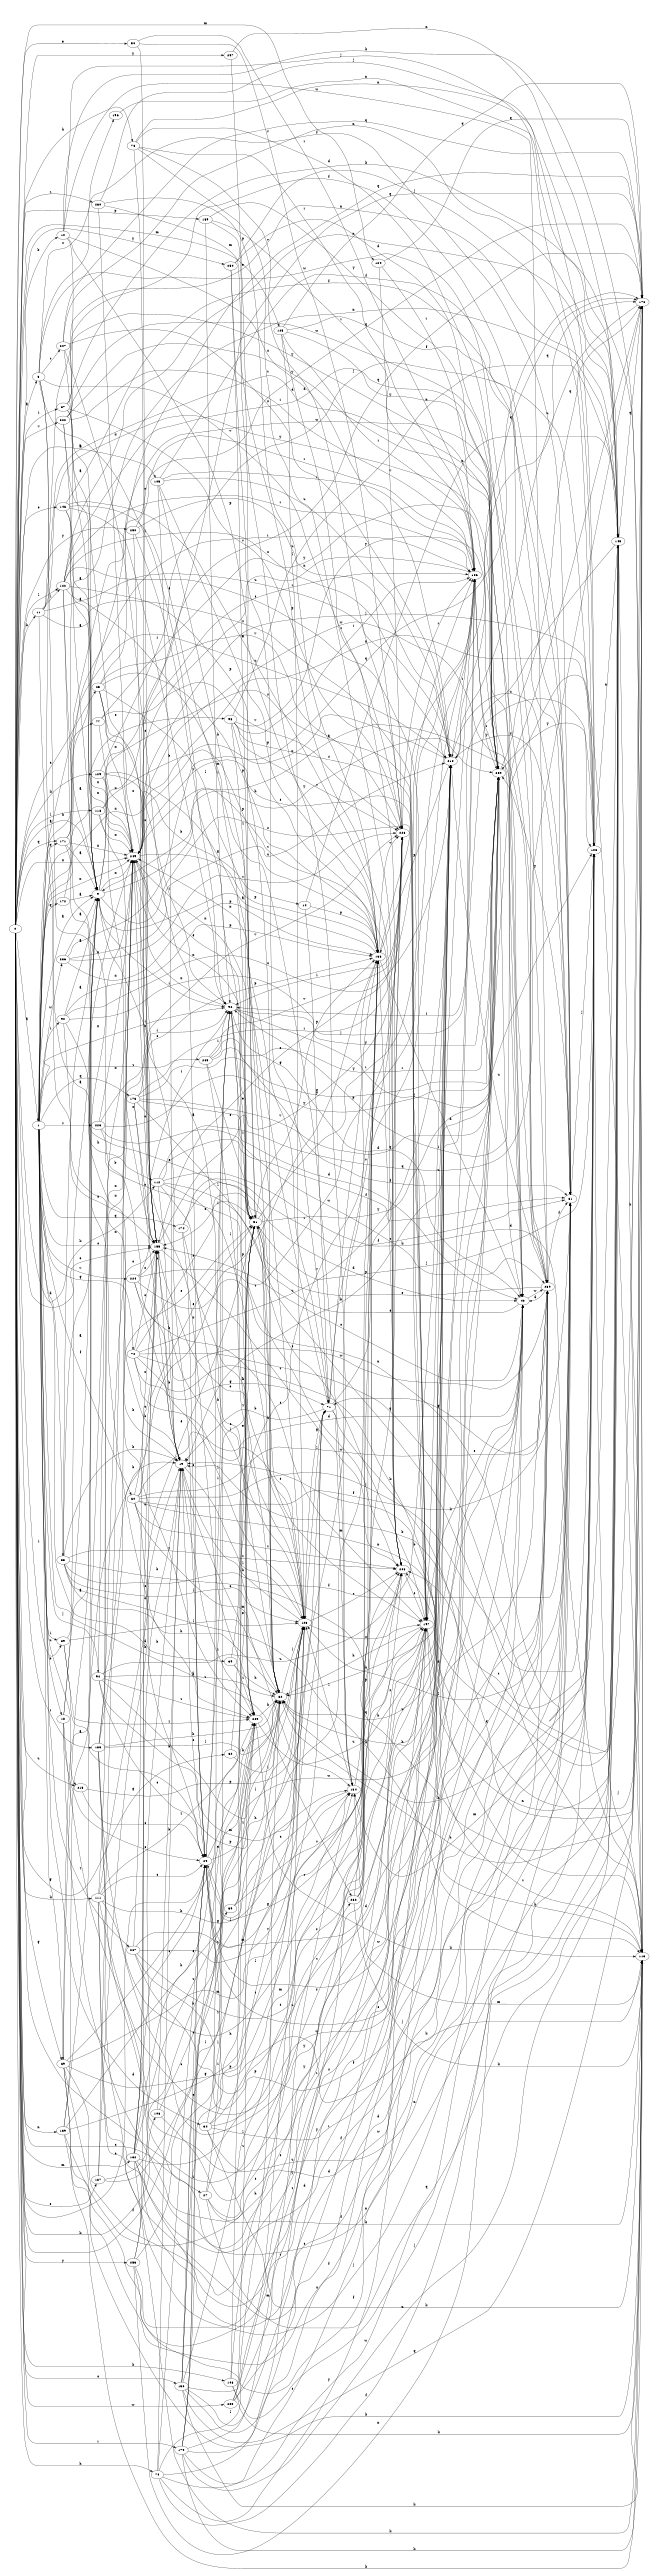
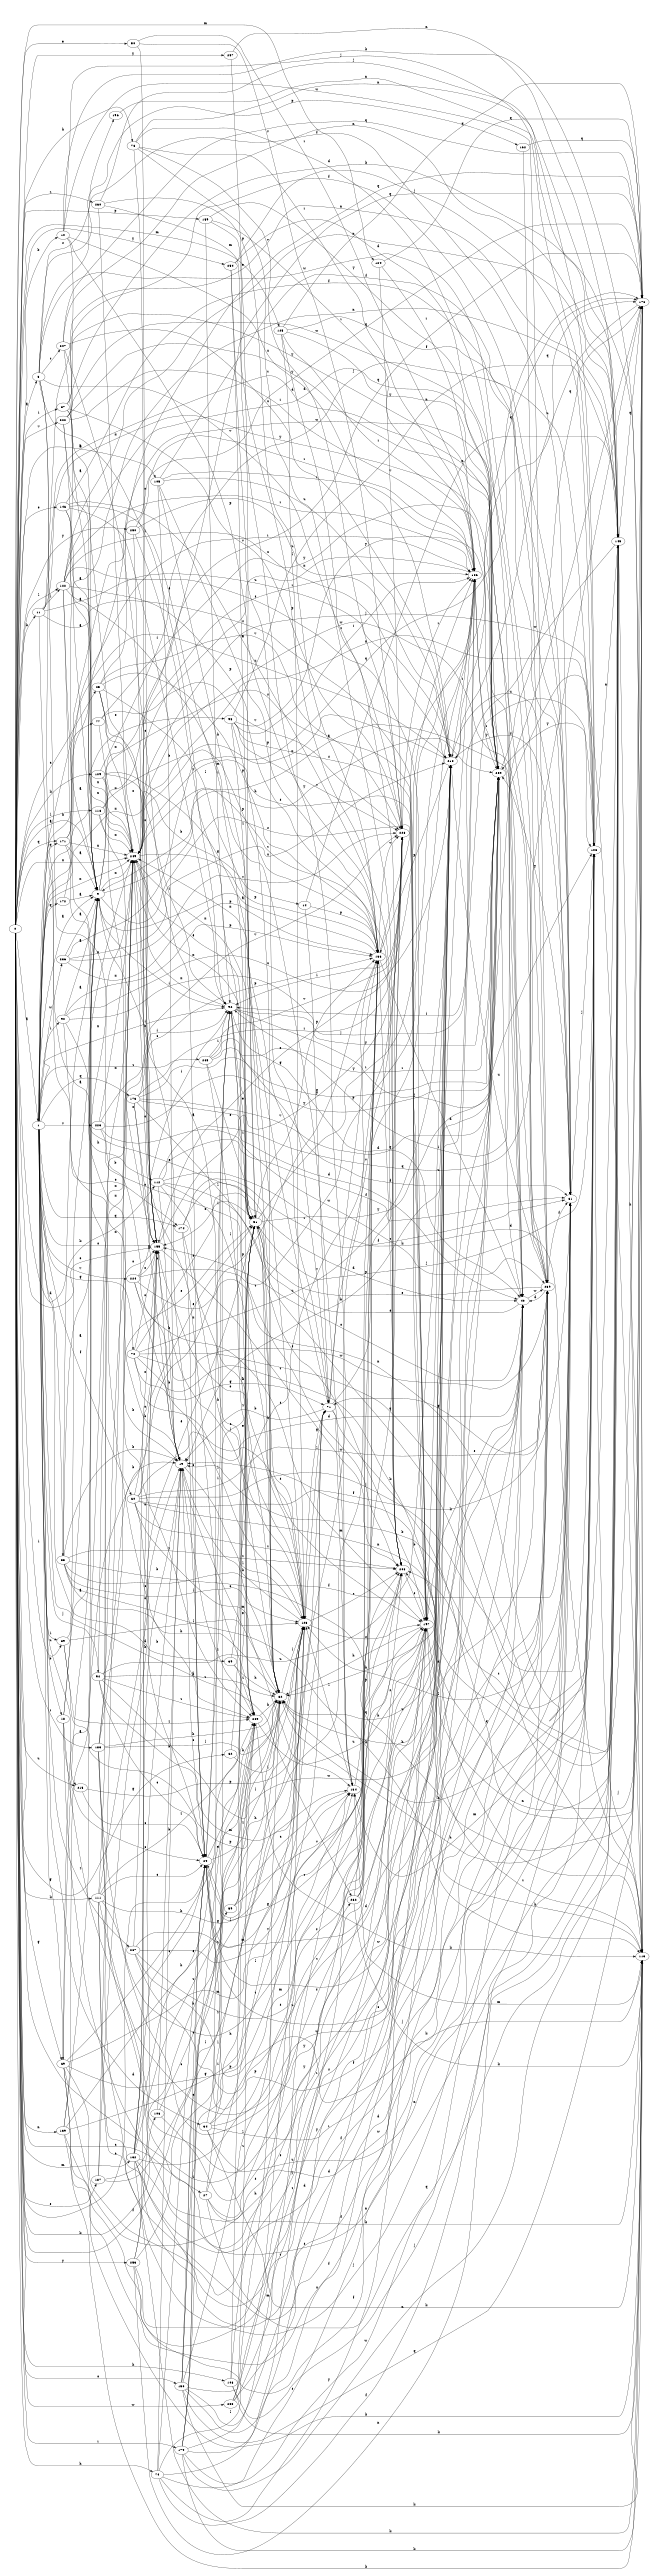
  strict digraph {
    rankdir=LR
    0
    1
    3
    9
    10
    11
    25
    27
    29
    50
    59
    62
    69
    74
    76
    87
    89
    105
    106
    108
    109
    111
    112
    118
    122
    124
    125
    132
    139
    146
    150
    155
    159
    171
    179
    183
    187
    215
    222
    233
    249
    250
    253
    254
    257
    260
    262
    14
    18
    33
    34
    39
    60
    70
    77
    90
    92
    94
    95
    172
    173
    174
    186
    218
    223
    224
    236
    265
    267
    19
    61
+   162
    196
    207
    228
    239
    176
    197
    259
    103
    113
    166
    40
    145
    123
    82
    208
    269
    51
    134
    71
    0 -> 1 [label=a]
    0 -> 3 [label=a]
    0 -> 9 [label=a]
    0 -> 10 [label=b]
    0 -> 11 [label=b]
    0 -> 25 [label=c]
    0 -> 27 [label=c]
    0 -> 29 [label=c]
    0 -> 50 [label=e]
    0 -> 59 [label=f]
    0 -> 62 [label=g]
    0 -> 69 [label=g]
    0 -> 74 [label=h]
    0 -> 76 [label=h]
    0 -> 87 [label=i]
    0 -> 89 [label=i]
    0 -> 105 [label=k]
    0 -> 106 [label=k]
    0 -> 108 [label=k]
    0 -> 109 [label=k]
    0 -> 111 [label=k]
    0 -> 112 [label=k]
    0 -> 118 [label=l]
    0 -> 122 [label=l]
    0 -> 124 [label=m]
    0 -> 125 [label=m]
    0 -> 132 [label=m]
    0 -> 139 [label=n]
    0 -> 146 [label=o]
    0 -> 150 [label=o]
    0 -> 155 [label=o]
    0 -> 159 [label=p]
    0 -> 171 [label=q]
    0 -> 179 [label=r]
    0 -> 183 [label=r]
    0 -> 187 [label=s]
    0 -> 215 [label=u]
    0 -> 222 [label=v]
    0 -> 233 [label=w]
    0 -> 249 [label=x]
    0 -> 250 [label=y]
    0 -> 253 [label=y]
    0 -> 254 [label=y]
    0 -> 257 [label=y]
    0 -> 260 [label=z]
    0 -> 262 [label=z]
    1 -> 9 [label=a]
    1 -> 69 [label=g]
    1 -> 89 [label=i]
    1 -> 155 [label=o]
    1 -> 171 [label=q]
    1 -> 215 [label=u]
    1 -> 249 [label=x]
    1 -> 262 [label=z]
    1 -> 14 [label=b]
    1 -> 18 [label=b]
    1 -> 33 [label=d]
    1 -> 34 [label=d]
    1 -> 39 [label=d]
    1 -> 60 [label=f]
    1 -> 70 [label=g]
    1 -> 77 [label=h]
    1 -> 90 [label=i]
    1 -> 92 [label=i]
    1 -> 94 [label=j]
    1 -> 95 [label=j]
    1 -> 172 [label=q]
    1 -> 173 [label=q]
    1 -> 174 [label=q]
    1 -> 186 [label=r]
    1 -> 218 [label=u]
    1 -> 223 [label=v]
    1 -> 224 [label=v]
    1 -> 236 [label=w]
    1 -> 265 [label=z]
    1 -> 267 [label=z]
    3 -> 112 [label=k]
    3 -> 92 [label=i]
    3 -> 19 [label=b]
    3 -> 61 [label=f]
+   3 -> 162 [label=p]
    3 -> 196 [label=s]
    3 -> 207 [label=t]
    3 -> 228 [label=v]
    3 -> 239 [label=w]
    9 -> 249 [label=x]
    9 -> 92 [label=i]
    9 -> 186 [label=r]
    9 -> 176 [label=q]
    9 -> 197 [label=s]
    9 -> 259 [label=y]
    10 -> 9 [label=a]
    10 -> 218 [label=u]
    10 -> 239 [label=w]
    10 -> 103 [label=j]
    10 -> 113 [label=k]
    10 -> 166 [label=p]
    11 -> 122 [label=l]
-   11 -> 155 [label=o]
+   11 -> 174 [label=o]
    11 -> 218 [label=u]
    11 -> 197 [label=s]
    11 -> 259 [label=y]
    11 -> 40 [label=d]
    11 -> 145 [label=n]
    25 -> 29 [label=c]
    25 -> 155 [label=o]
    25 -> 249 [label=x]
    25 -> 228 [label=v]
    25 -> 176 [label=q]
    25 -> 166 [label=p]
    25 -> 123 [label=l]
    27 -> 92 [label=i]
    27 -> 239 [label=w]
    27 -> 176 [label=q]
    27 -> 197 [label=s]
    27 -> 123 [label=l]
    29 -> 92 [label=i]
    29 -> 239 [label=w]
    29 -> 113 [label=k]
    29 -> 40 [label=d]
    29 -> 123 [label=l]
    29 -> 82 [label=h]
    29 -> 208 [label=t]
    50 -> 155 [label=o]
    50 -> 186 [label=r]
    50 -> 228 [label=v]
    59 -> 228 [label=v]
    59 -> 82 [label=h]
    59 -> 269 [label=z]
    62 -> 123 [label=l]
    62 -> 51 [label=e]
    69 -> 9 [label=a]
    69 -> 92 [label=i]
    69 -> 61 [label=f]
    69 -> 259 [label=y]
    69 -> 113 [label=k]
    69 -> 166 [label=p]
    69 -> 40 [label=d]
    69 -> 82 [label=h]
    69 -> 134 [label=m]
    74 -> 29 [label=c]
    74 -> 19 [label=b]
    74 -> 61 [label=f]
    74 -> 197 [label=s]
    74 -> 259 [label=y]
    74 -> 123 [label=l]
    74 -> 208 [label=t]
    76 -> 155 [label=o]
    76 -> 186 [label=r]
    76 -> 228 [label=v]
    76 -> 40 [label=d]
    76 -> 145 [label=n]
    76 -> 208 [label=t]
    87 -> 9 [label=a]
    87 -> 155 [label=o]
    87 -> 61 [label=f]
    87 -> 228 [label=v]
    87 -> 259 [label=y]
    89 -> 9 [label=a]
    89 -> 166 [label=p]
    89 -> 123 [label=l]
    89 -> 269 [label=z]
    105 -> 186 [label=r]
    105 -> 218 [label=u]
    105 -> 19 [label=b]
    105 -> 61 [label=f]
    105 -> 166 [label=p]
    105 -> 82 [label=h]
    106 -> 186 [label=r]
    106 -> 19 [label=b]
    106 -> 123 [label=l]
    108 -> 103 [label=j]
    108 -> 113 [label=k]
    108 -> 208 [label=t]
    108 -> 51 [label=e]
    109 -> 249 [label=x]
    109 -> 92 [label=i]
    109 -> 19 [label=b]
    109 -> 103 [label=j]
    109 -> 71 [label=g]
    111 -> 29 [label=c]
    111 -> 249 [label=x]
    111 -> 61 [label=f]
    111 -> 259 [label=y]
    111 -> 103 [label=j]
    111 -> 208 [label=t]
    111 -> 269 [label=z]
    111 -> 51 [label=e]
    111 -> 71 [label=g]
    112 -> 19 [label=b]
    112 -> 61 [label=f]
    112 -> 176 [label=q]
    112 -> 197 [label=s]
    112 -> 113 [label=k]
    112 -> 123 [label=l]
    112 -> 82 [label=h]
    118 -> 155 [label=o]
    118 -> 249 [label=x]
    118 -> 197 [label=s]
    118 -> 166 [label=p]
    122 -> 9 [label=a]
    122 -> 186 [label=r]
    122 -> 218 [label=u]
    122 -> 19 [label=b]
    122 -> 197 [label=s]
    122 -> 166 [label=p]
    122 -> 40 [label=d]
    122 -> 145 [label=n]
    122 -> 134 [label=m]
    124 -> 186 [label=r]
    124 -> 228 [label=v]
    124 -> 176 [label=q]
    125 -> 186 [label=r]
    125 -> 61 [label=f]
    125 -> 176 [label=q]
    125 -> 259 [label=y]
    125 -> 123 [label=l]
    125 -> 208 [label=t]
    132 -> 29 [label=c]
    132 -> 155 [label=o]
    132 -> 19 [label=b]
    132 -> 197 [label=s]
    132 -> 259 [label=y]
    132 -> 113 [label=k]
    132 -> 166 [label=p]
    132 -> 40 [label=d]
    132 -> 269 [label=z]
    132 -> 51 [label=e]
    139 -> 9 [label=a]
    139 -> 19 [label=b]
    139 -> 197 [label=s]
    139 -> 113 [label=k]
    139 -> 82 [label=h]
    139 -> 71 [label=g]
    146 -> 9 [label=a]
    146 -> 249 [label=x]
    146 -> 92 [label=i]
    146 -> 61 [label=f]
    146 -> 208 [label=t]
    146 -> 51 [label=e]
    150 -> 29 [label=c]
    150 -> 186 [label=r]
    150 -> 218 [label=u]
    150 -> 176 [label=q]
    150 -> 113 [label=k]
    150 -> 123 [label=l]
    150 -> 82 [label=h]
    150 -> 208 [label=t]
    150 -> 269 [label=z]
    155 -> 19 [label=b]
    155 -> 228 [label=v]
    155 -> 123 [label=l]
    155 -> 208 [label=t]
    159 -> 92 [label=i]
    159 -> 186 [label=r]
    159 -> 259 [label=y]
    159 -> 166 [label=p]
    171 -> 9 [label=a]
    171 -> 29 [label=c]
    171 -> 249 [label=x]
    171 -> 239 [label=w]
    171 -> 145 [label=n]
    179 -> 29 [label=c]
    179 -> 239 [label=w]
    179 -> 197 [label=s]
    179 -> 113 [label=k]
    179 -> 145 [label=n]
    179 -> 269 [label=z]
    179 -> 51 [label=e]
    179 -> 134 [label=m]
    183 -> 155 [label=o]
    183 -> 249 [label=x]
    183 -> 61 [label=f]
    183 -> 259 [label=y]
    183 -> 145 [label=n]
    183 -> 123 [label=l]
    183 -> 82 [label=h]
    183 -> 51 [label=e]
    187 -> 249 [label=x]
    187 -> 19 [label=b]
    187 -> 123 [label=l]
    187 -> 82 [label=h]
    215 -> 29 [label=c]
    215 -> 166 [label=p]
    222 -> 9 [label=a]
    222 -> 249 [label=x]
    222 -> 186 [label=r]
    222 -> 239 [label=w]
    222 -> 259 [label=y]
    222 -> 113 [label=k]
    233 -> 197 [label=s]
    233 -> 40 [label=d]
    233 -> 82 [label=h]
    233 -> 269 [label=z]
    249 -> 155 [label=o]
    249 -> 239 [label=w]
    249 -> 176 [label=q]
    249 -> 197 [label=s]
    249 -> 103 [label=j]
    249 -> 166 [label=p]
    249 -> 208 [label=t]
    249 -> 51 [label=e]
    250 -> 155 [label=o]
    250 -> 186 [label=r]
    250 -> 218 [label=u]
    250 -> 269 [label=z]
    253 -> 155 [label=o]
    253 -> 218 [label=u]
    253 -> 19 [label=b]
    253 -> 61 [label=f]
    253 -> 145 [label=n]
    253 -> 123 [label=l]
    254 -> 103 [label=j]
    254 -> 40 [label=d]
    254 -> 51 [label=e]
    254 -> 71 [label=g]
    257 -> 145 [label=n]
    257 -> 51 [label=e]
    260 -> 249 [label=x]
    260 -> 103 [label=j]
    260 -> 166 [label=p]
    260 -> 134 [label=m]
    262 -> 218 [label=u]
    262 -> 197 [label=s]
    262 -> 113 [label=k]
    262 -> 166 [label=p]
    262 -> 40 [label=d]
    14 -> 166 [label=p]
    14 -> 145 [label=n]
    14 -> 71 [label=g]
    18 -> 9 [label=a]
    18 -> 29 [label=c]
    18 -> 249 [label=x]
    18 -> 239 [label=w]
    18 -> 113 [label=k]
    33 -> 9 [label=a]
    33 -> 249 [label=x]
    33 -> 19 [label=b]
    33 -> 61 [label=f]
    33 -> 176 [label=q]
    33 -> 113 [label=k]
    33 -> 123 [label=l]
    33 -> 82 [label=h]
    33 -> 208 [label=t]
    34 -> 92 [label=i]
    34 -> 197 [label=s]
    34 -> 103 [label=j]
    34 -> 113 [label=k]
    34 -> 145 [label=n]
    34 -> 134 [label=m]
    34 -> 71 [label=g]
    39 -> 228 [label=v]
    39 -> 82 [label=h]
    39 -> 269 [label=z]
    60 -> 155 [label=o]
    60 -> 61 [label=f]
    60 -> 239 [label=w]
    60 -> 103 [label=j]
    60 -> 40 [label=d]
    60 -> 145 [label=n]
    60 -> 208 [label=t]
    60 -> 269 [label=z]
    60 -> 51 [label=e]
    60 -> 134 [label=m]
    70 -> 155 [label=o]
    70 -> 218 [label=u]
    70 -> 239 [label=w]
    70 -> 176 [label=q]
    70 -> 197 [label=s]
    70 -> 113 [label=k]
    70 -> 51 [label=e]
    70 -> 71 [label=g]
    77 -> 249 [label=x]
    77 -> 228 [label=v]
    77 -> 259 [label=y]
    90 -> 9 [label=a]
    90 -> 218 [label=u]
    90 -> 103 [label=j]
    90 -> 166 [label=p]
    90 -> 269 [label=z]
    90 -> 51 [label=e]
    92 -> 249 [label=x]
    92 -> 259 [label=y]
    92 -> 103 [label=j]
    92 -> 40 [label=d]
    92 -> 269 [label=z]
    92 -> 51 [label=e]
    94 -> 29 [label=c]
    94 -> 249 [label=x]
    94 -> 218 [label=u]
    94 -> 239 [label=w]
    94 -> 166 [label=p]
    94 -> 82 [label=h]
    94 -> 269 [label=z]
    94 -> 134 [label=m]
    95 -> 186 [label=r]
    95 -> 228 [label=v]
    95 -> 197 [label=s]
    95 -> 259 [label=y]
    95 -> 145 [label=n]
    95 -> 82 [label=h]
    95 -> 269 [label=z]
    172 -> 9 [label=a]
    172 -> 176 [label=q]
    173 -> 155 [label=o]
    173 -> 186 [label=r]
    173 -> 19 [label=b]
    173 -> 176 [label=q]
    173 -> 259 [label=y]
    173 -> 166 [label=p]
    173 -> 40 [label=d]
    173 -> 123 [label=l]
    174 -> 29 [label=c]
    174 -> 61 [label=f]
    174 -> 40 [label=d]
    174 -> 123 [label=l]
    186 -> 249 [label=x]
    186 -> 259 [label=y]
    186 -> 82 [label=h]
    218 -> 249 [label=x]
    218 -> 186 [label=r]
    218 -> 61 [label=f]
    218 -> 176 [label=q]
    218 -> 166 [label=p]
    218 -> 82 [label=h]
    223 -> 249 [label=x]
    223 -> 228 [label=v]
    223 -> 239 [label=w]
    223 -> 259 [label=y]
    223 -> 208 [label=t]
    224 -> 155 [label=o]
    224 -> 92 [label=i]
    224 -> 186 [label=r]
    224 -> 197 [label=s]
    224 -> 145 [label=n]
    224 -> 123 [label=l]
    236 -> 9 [label=a]
    236 -> 218 [label=u]
    236 -> 228 [label=v]
    236 -> 176 [label=q]
    236 -> 166 [label=p]
    265 -> 92 [label=i]
    265 -> 61 [label=f]
    265 -> 228 [label=v]
    265 -> 259 [label=y]
    265 -> 82 [label=h]
    265 -> 51 [label=e]
    267 -> 155 [label=o]
    267 -> 218 [label=u]
    267 -> 61 [label=f]
    267 -> 228 [label=v]
    267 -> 197 [label=s]
    267 -> 134 [label=m]
    19 -> 29 [label=c]
    19 -> 123 [label=l]
    19 -> 269 [label=z]
    61 -> 218 [label=u]
    61 -> 259 [label=y]
    61 -> 103 [label=j]
    61 -> 123 [label=l]
+   162 -> 239 [label=w]
+   162 -> 176 [label=q]
    196 -> 145 [label=n]
    207 -> 9 [label=a]
    207 -> 29 [label=c]
    207 -> 218 [label=u]
    207 -> 176 [label=q]
    207 -> 145 [label=n]
    228 -> 155 [label=o]
    228 -> 92 [label=i]
    228 -> 186 [label=r]
    239 -> 9 [label=a]
    239 -> 29 [label=c]
    239 -> 218 [label=u]
    239 -> 61 [label=f]
    239 -> 40 [label=d]
    239 -> 51 [label=e]
    239 -> 71 [label=g]
    176 -> 218 [label=u]
    176 -> 19 [label=b]
    197 -> 218 [label=u]
    197 -> 113 [label=k]
    197 -> 145 [label=n]
    197 -> 82 [label=h]
    259 -> 186 [label=r]
    259 -> 19 [label=b]
    259 -> 176 [label=q]
    259 -> 40 [label=d]
    103 -> 249 [label=x]
    103 -> 259 [label=y]
    103 -> 145 [label=n]
    103 -> 82 [label=h]
    103 -> 208 [label=t]
    103 -> 134 [label=m]
    113 -> 92 [label=i]
    113 -> 103 [label=j]
    113 -> 208 [label=t]
    113 -> 134 [label=m]
    166 -> 9 [label=a]
    166 -> 228 [label=v]
    166 -> 176 [label=q]
    166 -> 40 [label=d]
    166 -> 208 [label=t]
    40 -> 155 [label=o]
    40 -> 239 [label=w]
    40 -> 197 [label=s]
    40 -> 82 [label=h]
    40 -> 51 [label=e]
    145 -> 92 [label=i]
    145 -> 19 [label=b]
    145 -> 176 [label=q]
    145 -> 113 [label=k]
    145 -> 82 [label=h]
    123 -> 155 [label=o]
    123 -> 19 [label=b]
    123 -> 197 [label=s]
    123 -> 208 [label=t]
    123 -> 71 [label=g]
    82 -> 9 [label=a]
    82 -> 249 [label=x]
    82 -> 19 [label=o]
    82 -> 123 [label=l]
    208 -> 197 [label=s]
    269 -> 249 [label=x]
    269 -> 218 [label=u]
    269 -> 113 [label=k]
    269 -> 82 [label=h]
    51 -> 29 [label=c]
    51 -> 155 [label=o]
    51 -> 249 [label=x]
    51 -> 92 [label=i]
    51 -> 186 [label=r]
    51 -> 259 [label=y]
    51 -> 103 [label=j]
    51 -> 113 [label=k]
    51 -> 166 [label=p]
    51 -> 82 [label=h]
    134 -> 29 [label=c]
    134 -> 166 [label=p]
    134 -> 123 [label=l]
    71 -> 249 [label=x]
    71 -> 186 [label=r]
    71 -> 19 [label=b]
    71 -> 228 [label=v]
    71 -> 176 [label=q]
    71 -> 166 [label=p]
    71 -> 123 [label=l]
    71 -> 134 [label=m]
  }
